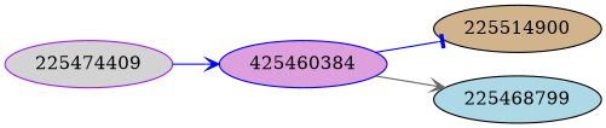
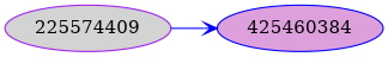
  strict digraph {
    rankdir=LR
    node [color=black style=filled]
    edge [arrowhead=vee color=blue]
    n1 [color=blue fillcolor=plum label=425460384]
-   225514900 [fillcolor=tan]
-   225468799 [fillcolor=lightblue]
-   225474409 [color=purple fillcolor=lightgrey]
-   n1 -> 225514900 [arrowhead=tee]
-   n1 -> 225468799 [color=gray40]
+   225474409 [color=purple fillcolor=lightgrey label=225574409]
    225474409 -> n1
  }
